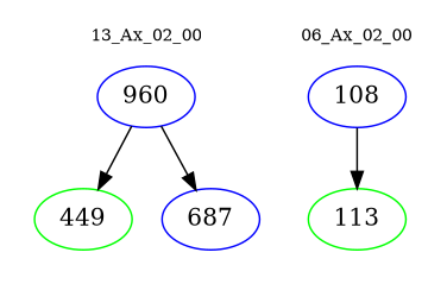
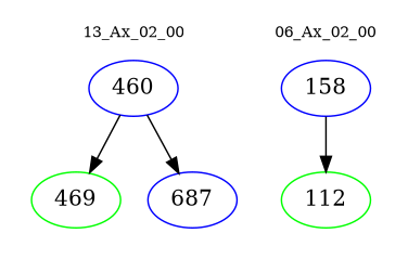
  digraph {
    node [color=blue]
    edge [color=black]
-   n1 [label=960]
-   n2 [color=green label=449]
+   n1 [label=460]
+   n2 [color=green label=469]
    n3 [label=687]
-   n4 [label=108]
-   n5 [color=green label=113]
+   n4 [label=158]
+   n5 [color=green label=112]
    subgraph cluster_1 {
      color=white
      fontsize=10
      label="13_Ax_02_00"
      n1
      n2
      n3
    }
    subgraph cluster_2 {
      color=white
      fontsize=10
      label="06_Ax_02_00"
      n4
      n5
    }
    n1 -> n2
    n1 -> n3
    n4 -> n5
  }
